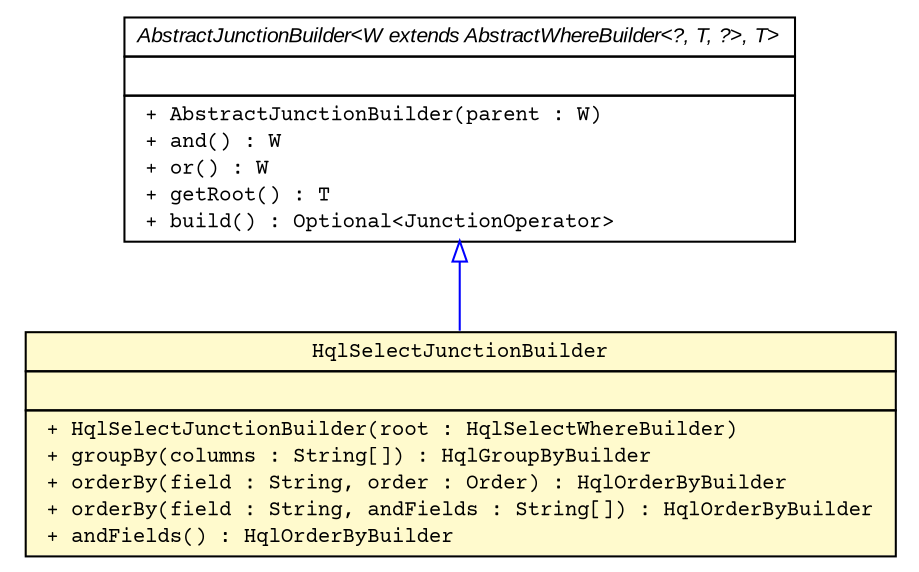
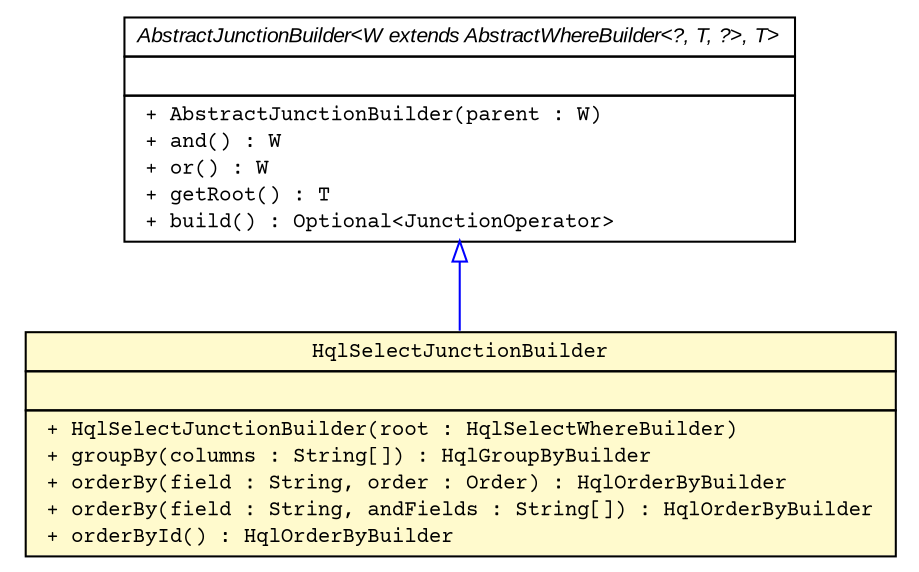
  digraph {
    nodesep=0.25
    ranksep=0.5
    fontname="Courier Prime"
    node [fontcolor=black fontname="Courier Prime" fontsize=10.0 shape=plaintext]
-   n1 [label=<<table title="br.gov.to.sefaz.persistence.query.builder.hql.select.where.HqlSelectJunctionBuilder" border="0" cellborder="1" cellspacing="0" cellpadding="2" port="p" bgcolor="lemonChiffon" href="./HqlSelectJunctionBuilder.html"> 		<tr><td><table border="0" cellspacing="0" cellpadding="1"> <tr><td align="center" balign="center"> HqlSelectJunctionBuilder </td></tr> 		</table></td></tr> 		<tr><td><table border="0" cellspacing="0" cellpadding="1"> <tr><td align="left" balign="left">  </td></tr> 		</table></td></tr> 		<tr><td><table border="0" cellspacing="0" cellpadding="1"> <tr><td align="left" balign="left"> + HqlSelectJunctionBuilder(root : HqlSelectWhereBuilder) </td></tr> <tr><td align="left" balign="left"> + groupBy(columns : String[]) : HqlGroupByBuilder </td></tr> <tr><td align="left" balign="left"> + orderBy(field : String, order : Order) : HqlOrderByBuilder </td></tr> <tr><td align="left" balign="left"> + orderBy(field : String, andFields : String[]) : HqlOrderByBuilder </td></tr> <tr><td align="left" balign="left"> + andFields() : HqlOrderByBuilder </td></tr> 		</table></td></tr> 		</table>>]
+   n1 [label=<<table title="br.gov.to.sefaz.persistence.query.builder.hql.select.where.HqlSelectJunctionBuilder" border="0" cellborder="1" cellspacing="0" cellpadding="2" port="p" bgcolor="lemonChiffon" href="./HqlSelectJunctionBuilder.html"> 		<tr><td><table border="0" cellspacing="0" cellpadding="1"> <tr><td align="center" balign="center"> HqlSelectJunctionBuilder </td></tr> 		</table></td></tr> 		<tr><td><table border="0" cellspacing="0" cellpadding="1"> <tr><td align="left" balign="left">  </td></tr> 		</table></td></tr> 		<tr><td><table border="0" cellspacing="0" cellpadding="1"> <tr><td align="left" balign="left"> + HqlSelectJunctionBuilder(root : HqlSelectWhereBuilder) </td></tr> <tr><td align="left" balign="left"> + groupBy(columns : String[]) : HqlGroupByBuilder </td></tr> <tr><td align="left" balign="left"> + orderBy(field : String, order : Order) : HqlOrderByBuilder </td></tr> <tr><td align="left" balign="left"> + orderBy(field : String, andFields : String[]) : HqlOrderByBuilder </td></tr> <tr><td align="left" balign="left"> + orderById() : HqlOrderByBuilder </td></tr> 		</table></td></tr> 		</table>>]
    n2 [label=<<table title="br.gov.to.sefaz.persistence.query.builder.sql.where.AbstractJunctionBuilder" border="0" cellborder="1" cellspacing="0" cellpadding="2" port="p" href="../../../sql/where/AbstractJunctionBuilder.html"> 		<tr><td><table border="0" cellspacing="0" cellpadding="1"> <tr><td align="center" balign="center"><font face="arial italic"> AbstractJunctionBuilder&lt;W extends AbstractWhereBuilder&lt;?, T, ?&gt;, T&gt; </font></td></tr> 		</table></td></tr> 		<tr><td><table border="0" cellspacing="0" cellpadding="1"> <tr><td align="left" balign="left">  </td></tr> 		</table></td></tr> 		<tr><td><table border="0" cellspacing="0" cellpadding="1"> <tr><td align="left" balign="left"> + AbstractJunctionBuilder(parent : W) </td></tr> <tr><td align="left" balign="left"> + and() : W </td></tr> <tr><td align="left" balign="left"> + or() : W </td></tr> <tr><td align="left" balign="left"> + getRoot() : T </td></tr> <tr><td align="left" balign="left"> + build() : Optional&lt;JunctionOperator&gt; </td></tr> 		</table></td></tr> 		</table>>]
    n2 -> n1 [arrowtail=empty dir=back fontname="Courier Prime" fontsize=10 headport=p labelfontname=arial labelfontsize=10 tailport=p color=blue]
  }
